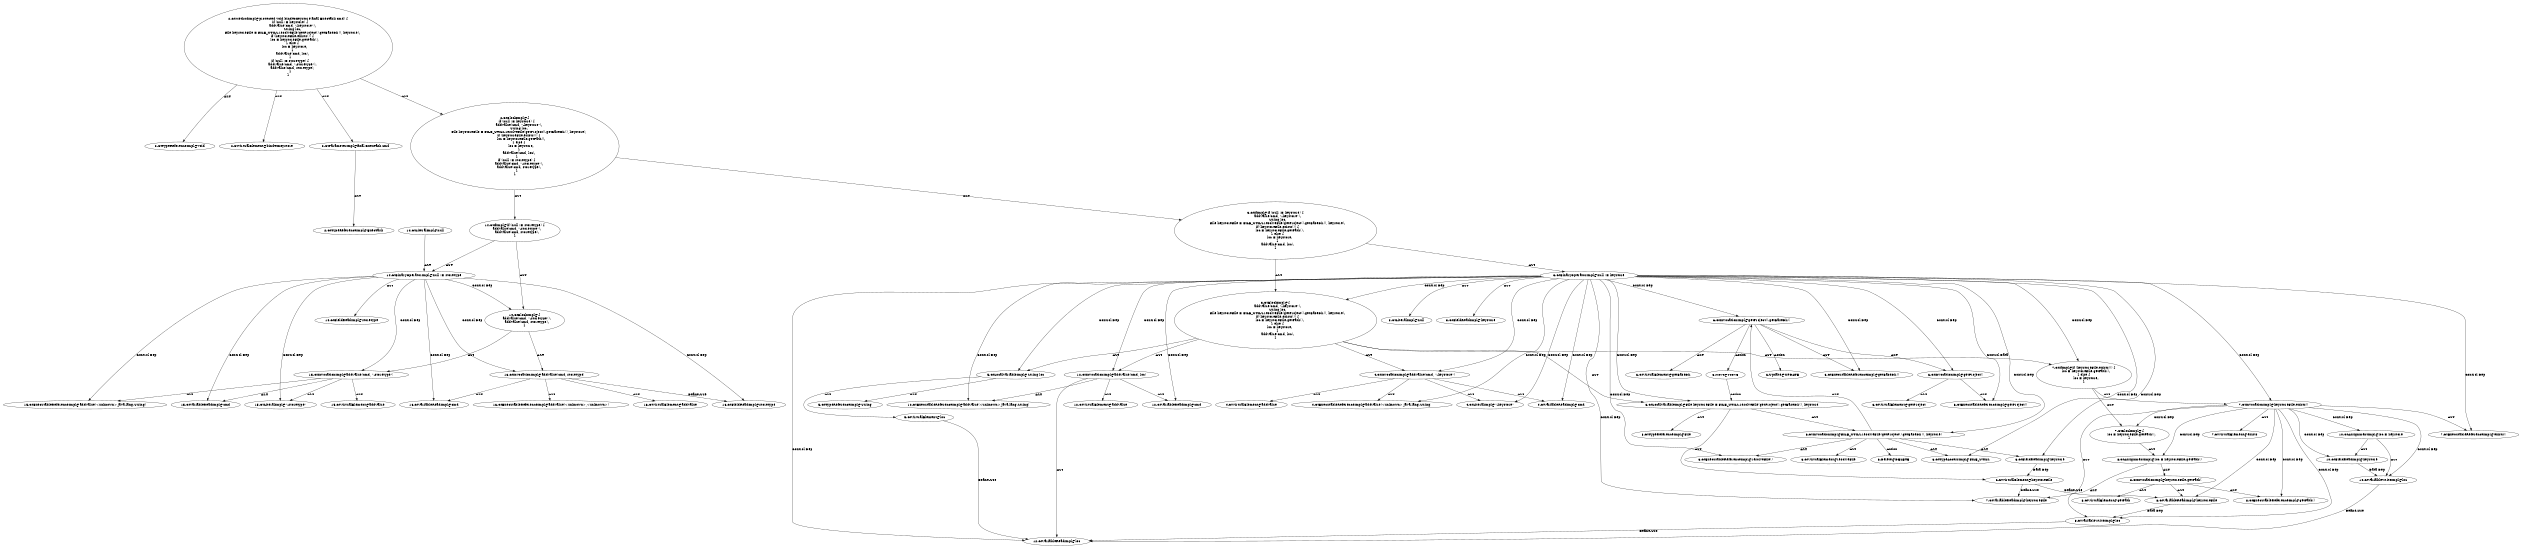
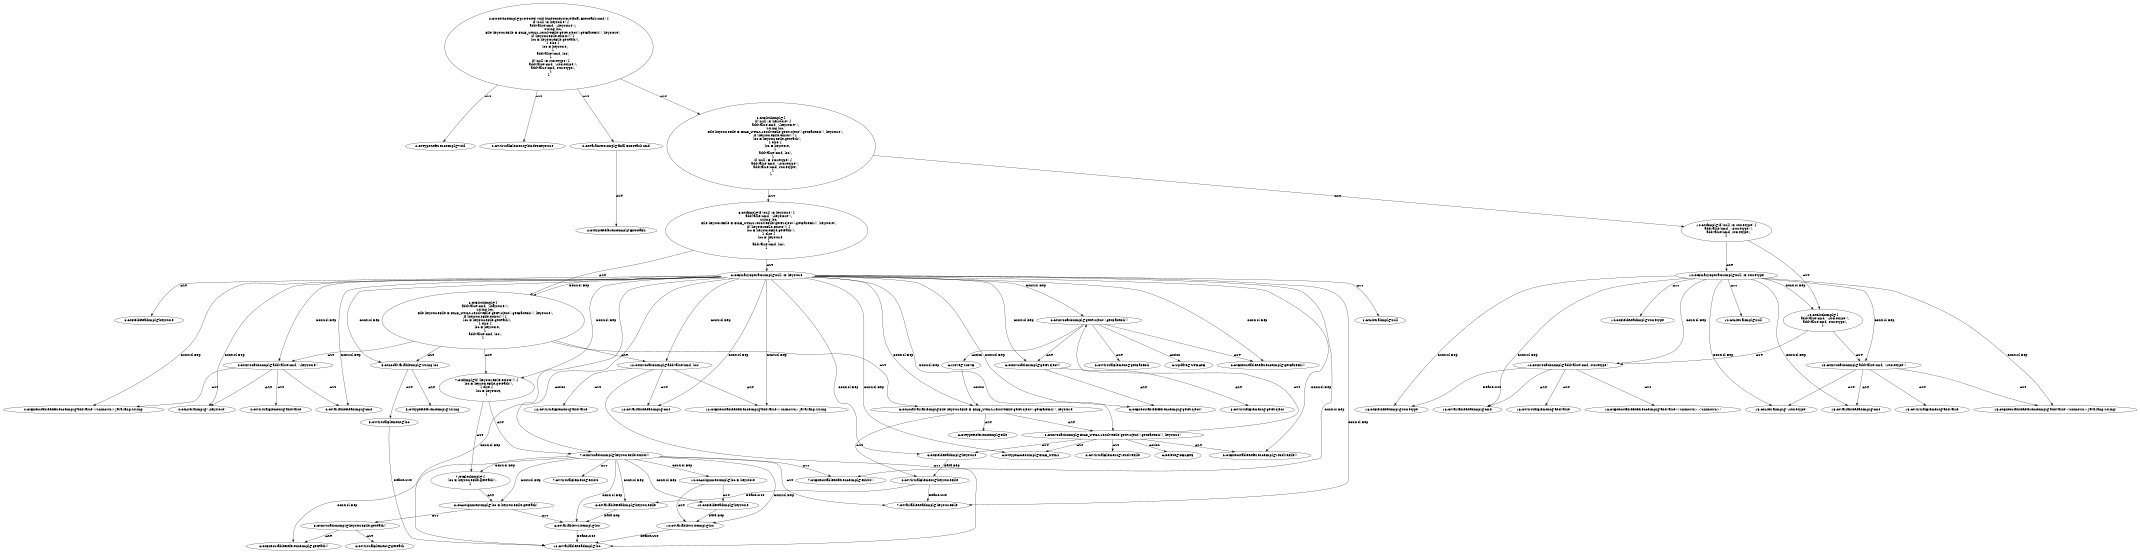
  digraph {
    node [shape=ellipse]
    n1 [label="2:CtTypeReferenceImpl@void"]
    n2 [label="2:CtVirtualElement@bindToKeystore"]
    n3 [label="2:CtParameterImpl@final ExecTask cmd"]
    n4 [label="2:CtTypeReferenceImpl@ExecTask"]
    n5 [label="3:CtLiteralImpl@null"]
    n6 [label="3:CtFieldReadImpl@keystore"]
    n7 [label="3:CtBinaryOperatorImpl@null != keystore"]
    n8 [label="4:CtExecutableReferenceImpl@addValue(<unknown>,java.lang.String)"]
    n9 [label="4:CtVariableReadImpl@cmd"]
    n10 [label="4:CtLiteralImpl@\"-keystore\""]
    n11 [label="4:CtInvocationImpl@addValue(cmd, \"-keystore\")"]
    n12 [label="5:CtLocalVariableImpl@String loc"]
    n13 [label="6:CtExecutableReferenceImpl@resolveFile()"]
    n14 [label="6:CtTypeAccessImpl@FILE_UTILS"]
    n15 [label="6:CtExecutableReferenceImpl@getBaseDir()"]
    n16 [label="6:CtExecutableReferenceImpl@getProject()"]
    n17 [label="6:CtInvocationImpl@getProject()"]
    n18 [label="6:CtInvocationImpl@getProject().getBaseDir()"]
    n19 [label="6:CtFieldReadImpl@keystore"]
    n20 [label="6:CtInvocationImpl@FILE_UTILS.resolveFile(getProject().getBaseDir(), keystore)"]
    n21 [label="6:CtLocalVariableImpl@File keystoreFile = FILE_UTILS.resolveFile(getProject().getBaseDir(), keystore)"]
    n22 [label="7:CtExecutableReferenceImpl@exists()"]
    n23 [label="7:CtVariableReadImpl@keystoreFile"]
    n24 [label="7:CtInvocationImpl@keystoreFile.exists()"]
    n25 [label="7:CtIfImpl@if (keystoreFile.exists()) \{\n    loc = keystoreFile.getPath();\n\} else \{\n    loc = keystore;\n\}"]
    n26 [label="12:CtExecutableReferenceImpl@addValue(<unknown>,java.lang.String)"]
    n27 [label="12:CtVariableReadImpl@cmd"]
    n28 [label="12:CtVariableReadImpl@loc"]
    n29 [label="12:CtInvocationImpl@addValue(cmd, loc)"]
    n30 [label="3:CtBlockImpl@\{\n    addValue(cmd, \"-keystore\");\n    String loc;\n    File keystoreFile = FILE_UTILS.resolveFile(getProject().getBaseDir(), keystore);\n    if (keystoreFile.exists()) \{\n        loc = keystoreFile.getPath();\n    \} else \{\n        loc = keystore;\n    \}\n    addValue(cmd, loc);\n\}"]
    n31 [label="4:CtVirtualElement@addValue"]
    n32 [label="5:CtTypeReferenceImpl@String"]
    n33 [label="5:CtVirtualElement@loc"]
    n34 [label="6:CtVirtualElement@getProject"]
    n35 [label="6:CtVirtualElement@getBaseDir"]
    n36 [label="6:Update@UPDATE"]
    n37 [label="6:Move@MOVE"]
    n38 [label="6:CtVirtualElement@keystoreFile"]
    n39 [label="6:CtVirtualElement@resolveFile"]
    n40 [label="6:Delete@DELETE"]
    n41 [label="6:CtTypeReferenceImpl@File"]
    n42 [label="8:CtVariableReadImpl@keystoreFile"]
    n43 [label="7:CtVirtualElement@exists"]
    n44 [label="8:CtVariableWriteImpl@loc"]
    n45 [label="8:CtExecutableReferenceImpl@getPath()"]
    n46 [label="8:CtAssignmentImpl@loc = keystoreFile.getPath()"]
    n47 [label="7:CtBlockImpl@\{\n    loc = keystoreFile.getPath();\n\}"]
    n48 [label="10:CtVariableWriteImpl@loc"]
    n49 [label="10:CtFieldReadImpl@keystore"]
    n50 [label="10:CtAssignmentImpl@loc = keystore"]
    n51 [label="12:CtVirtualElement@addValue"]
    n52 [label="8:CtInvocationImpl@keystoreFile.getPath()"]
    n53 [label="8:CtVirtualElement@getPath"]
    n54 [label="3:CtIfImpl@if (null != keystore) \{\n    addValue(cmd, \"-keystore\");\n    String loc;\n    File keystoreFile = FILE_UTILS.resolveFile(getProject().getBaseDir(), keystore);\n    if (keystoreFile.exists()) \{\n        loc = keystoreFile.getPath();\n    \} else \{\n        loc = keystore;\n    \}\n    addValue(cmd, loc);\n\}"]
    n55 [label="14:CtLiteralImpl@null"]
    n56 [label="14:CtFieldReadImpl@storetype"]
    n57 [label="14:CtBinaryOperatorImpl@null != storetype"]
    n58 [label="15:CtExecutableReferenceImpl@addValue(<unknown>,java.lang.String)"]
    n59 [label="15:CtVariableReadImpl@cmd"]
    n60 [label="15:CtLiteralImpl@\"-storetype\""]
    n61 [label="15:CtInvocationImpl@addValue(cmd, \"-storetype\")"]
    n62 [label="16:CtVariableReadImpl@cmd"]
    n63 [label="16:CtFieldReadImpl@storetype"]
    n64 [label="16:CtInvocationImpl@addValue(cmd, storetype)"]
    n65 [label="14:CtBlockImpl@\{\n    addValue(cmd, \"-storetype\");\n    addValue(cmd, storetype);\n\}"]
    n66 [label="15:CtVirtualElement@addValue"]
    n67 [label="16:CtExecutableReferenceImpl@addValue(<unknown>,<unknown>)"]
    n68 [label="16:CtVirtualElement@addValue"]
    n69 [label="14:CtIfImpl@if (null != storetype) \{\n    addValue(cmd, \"-storetype\");\n    addValue(cmd, storetype);\n\}"]
    n70 [label="2:CtBlockImpl@\{\n    if (null != keystore) \{\n        addValue(cmd, \"-keystore\");\n        String loc;\n        File keystoreFile = FILE_UTILS.resolveFile(getProject().getBaseDir(), keystore);\n        if (keystoreFile.exists()) \{\n            loc = keystoreFile.getPath();\n        \} else \{\n            loc = keystore;\n        \}\n        addValue(cmd, loc);\n    \}\n    if (null != storetype) \{\n        addValue(cmd, \"-storetype\");\n        addValue(cmd, storetype);\n    \}\n\}"]
    n71 [label="2:CtMethodImpl@protected void bindToKeystore(final ExecTask cmd) \{\n    if (null != keystore) \{\n        addValue(cmd, \"-keystore\");\n        String loc;\n        File keystoreFile = FILE_UTILS.resolveFile(getProject().getBaseDir(), keystore);\n        if (keystoreFile.exists()) \{\n            loc = keystoreFile.getPath();\n        \} else \{\n            loc = keystore;\n        \}\n        addValue(cmd, loc);\n    \}\n    if (null != storetype) \{\n        addValue(cmd, \"-storetype\");\n        addValue(cmd, storetype);\n    \}\n\}"]
    n3 -> n4 [label=AST]
    n7 -> n5 [label=AST]
    n7 -> n6 [label=AST]
    n7 -> n8 [label="Control Dep"]
    n7 -> n9 [label="Control Dep"]
    n7 -> n10 [label="Control Dep"]
    n7 -> n11 [label="Control Dep"]
    n7 -> n12 [label="Control Dep"]
    n7 -> n13 [label="Control Dep"]
    n7 -> n14 [label="Control Dep"]
    n7 -> n15 [label="Control Dep"]
-   n7 -> n16 [label="Control Data"]
+   n7 -> n16 [label="Control Dep"]
    n7 -> n17 [label="Control Dep"]
    n7 -> n18 [label="Control Dep"]
    n7 -> n19 [label="Control Dep"]
    n7 -> n20 [label="Control Dep"]
    n7 -> n21 [label="Control Dep"]
    n7 -> n22 [label="Control Dep"]
    n7 -> n23 [label="Control Dep"]
-   n7 -> n24 [label="Control Dep"]
+   n7 -> n24 [label=Action]
    n7 -> n25 [label="Control Dep"]
    n7 -> n26 [label="Control Dep"]
    n7 -> n27 [label="Control Dep"]
    n7 -> n28 [label="Control Dep"]
    n7 -> n29 [label="Control Dep"]
    n7 -> n30 [label="Control Dep"]
    n11 -> n8 [label=AST]
    n11 -> n9 [label=AST]
    n11 -> n10 [label=AST]
    n11 -> n31 [label=AST]
    n12 -> n32 [label=AST]
    n12 -> n33 [label=AST]
    n17 -> n16 [label=AST]
    n17 -> n34 [label=AST]
    n18 -> n15 [label=AST]
    n18 -> n17 [label=AST]
    n18 -> n35 [label=AST]
    n18 -> n36 [label=Action]
    n18 -> n37 [label=Action]
    n19 -> n38 [label="Data Dep"]
    n20 -> n13 [label=AST]
    n20 -> n14 [label=AST]
    n20 -> n18 [label=AST]
    n20 -> n19 [label=AST]
    n20 -> n39 [label=AST]
    n20 -> n40 [label=Action]
    n21 -> n20 [label=AST]
    n21 -> n38 [label=AST]
    n21 -> n41 [label=AST]
    n24 -> n22 [label=AST]
    n24 -> n23 [label=AST]
    n24 -> n42 [label="Control Dep"]
    n24 -> n43 [label=AST]
    n24 -> n44 [label="Control Dep"]
    n24 -> n45 [label="Control Dep"]
    n24 -> n46 [label="Control Dep"]
    n24 -> n47 [label="Control Dep"]
    n24 -> n48 [label="Control Dep"]
    n24 -> n49 [label="Control Dep"]
    n24 -> n50 [label="Control Dep"]
    n25 -> n24 [label=AST]
    n25 -> n47 [label=AST]
    n29 -> n26 [label=AST]
    n29 -> n27 [label=AST]
    n29 -> n28 [label=AST]
    n29 -> n51 [label=AST]
    n30 -> n11 [label=AST]
    n30 -> n12 [label=AST]
    n30 -> n21 [label=AST]
    n30 -> n25 [label=AST]
    n30 -> n29 [label=AST]
    n33 -> n28 [label="Define-Use"]
    n37 -> n21 [label=Action]
    n38 -> n23 [label="Define-Use"]
    n38 -> n42 [label="Define-Use"]
    n42 -> n44 [label="Data Dep"]
    n44 -> n28 [label="Define-Use"]
    n46 -> n44 [label=AST]
    n46 -> n52 [label=AST]
    n47 -> n46 [label=AST]
    n48 -> n28 [label="Define-Use"]
    n49 -> n48 [label="Data Dep"]
    n50 -> n48 [label=AST]
    n50 -> n49 [label=AST]
-   n52 -> n42 [label=AST]
    n52 -> n45 [label=AST]
    n52 -> n53 [label=AST]
    n54 -> n7 [label=AST]
    n54 -> n30 [label=AST]
-   n55 -> n57 [label=AST]
+   n57 -> n55 [label=AST]
    n57 -> n56 [label=AST]
    n57 -> n58 [label="Control Dep"]
    n57 -> n59 [label="Control Dep"]
    n57 -> n60 [label="Control Dep"]
    n57 -> n61 [label="Control Dep"]
    n57 -> n62 [label="Control Dep"]
    n57 -> n63 [label="Control Dep"]
    n57 -> n64 [label="Control Dep"]
    n57 -> n65 [label="Control Dep"]
    n61 -> n58 [label=AST]
    n61 -> n59 [label=AST]
    n61 -> n60 [label=AST]
    n61 -> n66 [label=AST]
    n64 -> n62 [label=AST]
    n64 -> n63 [label="Define-Use"]
    n64 -> n67 [label=AST]
    n64 -> n68 [label=AST]
    n65 -> n61 [label=AST]
    n65 -> n64 [label=AST]
    n69 -> n57 [label=AST]
    n69 -> n65 [label=AST]
    n70 -> n54 [label=AST]
    n70 -> n69 [label=AST]
    n71 -> n1 [label=AST]
    n71 -> n2 [label=AST]
    n71 -> n3 [label=AST]
    n71 -> n70 [label=AST]
  }
